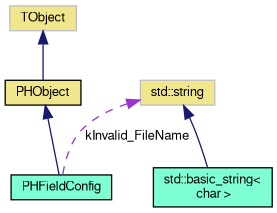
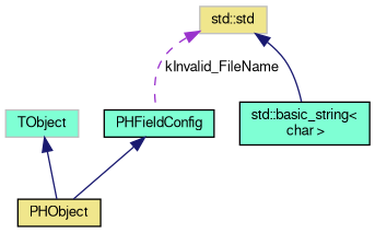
  digraph {
    node [color=black fillcolor=khaki fontname=FreeSans fontsize=10 shape=record style=filled]
    edge [color=midnightblue dir=back fontname=FreeSans fontsize=10 labelfontname=FreeSans labelfontsize=10 style=solid]
    n1 [fillcolor=aquamarine fontcolor=black height=0.2 label=PHFieldConfig width=0.4]
    n2 [height=0.2 label=PHObject width=0.4]
-   n3 [color=grey75 height=0.2 label=TObject width=0.4]
-   n4 [color=grey75 height=0.2 label="std::string" width=0.4]
+   n3 [color=grey75 fillcolor=aquamarine height=0.2 label=TObject width=0.4]
+   n4 [color=grey75 height=0.2 label="std::std" width=0.4]
    n5 [fillcolor=aquamarine height=0.2 label="std::basic_string\<\l char \>" width=0.4]
-   n2 -> n1
+   n1 -> n2
    n3 -> n2
    n4 -> n1 [color=darkorchid3 label=" kInvalid_FileName" style=dashed]
    n4 -> n5
  }
